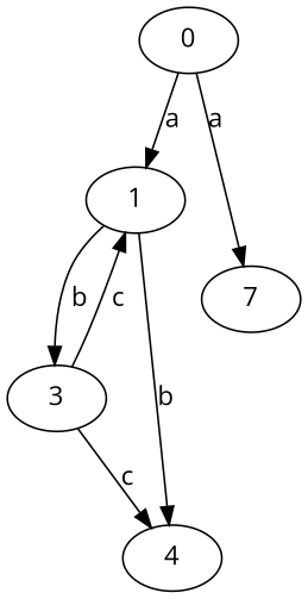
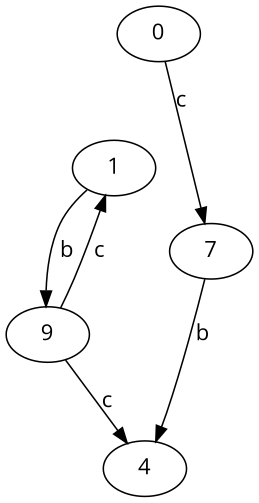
  strict digraph {
    fontname="Open Sans"
    node [fontname="Open Sans"]
    edge [fontname="Open Sans"]
    1
-   3
+   3 [label=9]
    4
    0
    7
    1 -> 3 [label=b]
-   1 -> 4 [label=b]
+   7 -> 4 [label=b]
    3 -> 1 [label=c]
    3 -> 4 [label=c]
-   0 -> 1 [label=a]
-   0 -> 7 [label=a]
+   0 -> 7 [label=c]
  }
